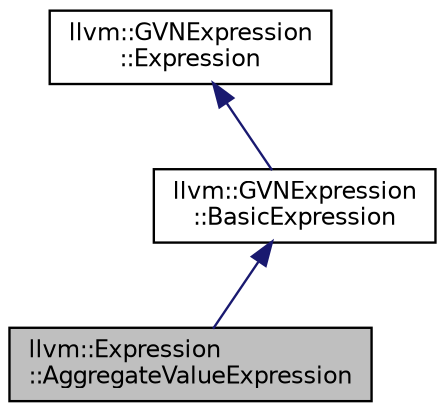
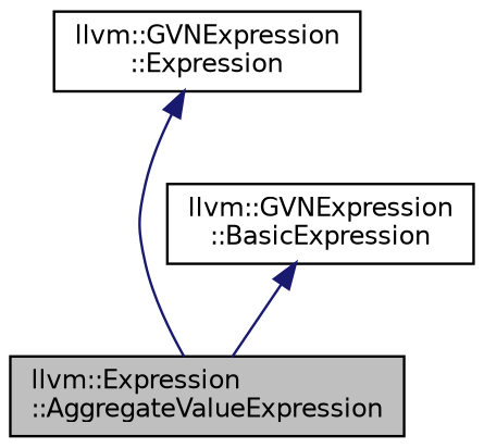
  digraph {
    node [color=black fontname=Helvetica fontsize=10 shape=record]
    edge [color=midnightblue dir=back fontname=Helvetica fontsize=10 labelfontname=Helvetica labelfontsize=10 style=solid]
    n1 [fillcolor=grey75 fontcolor=black height=0.2 label="llvm::Expression\l::AggregateValueExpression" style=filled width=0.4]
    n2 [height=0.2 label="llvm::GVNExpression\l::BasicExpression" width=0.4]
    n3 [height=0.2 label="llvm::GVNExpression\l::Expression" width=0.4]
    n2 -> n1
-   n3 -> n2
+   n3 -> n1
  }
